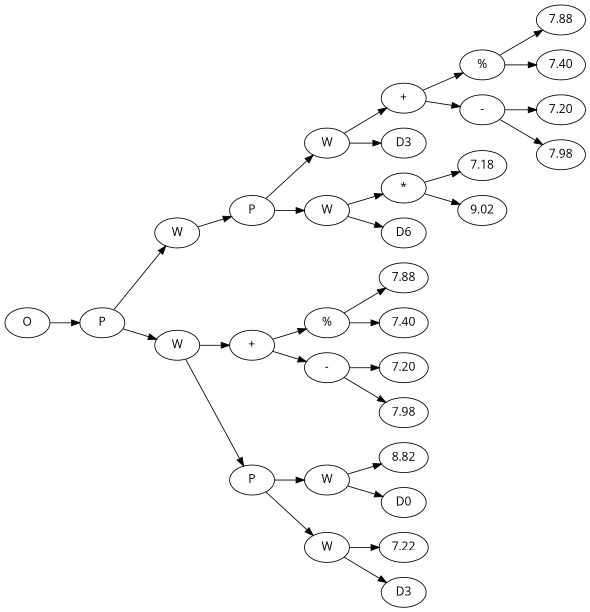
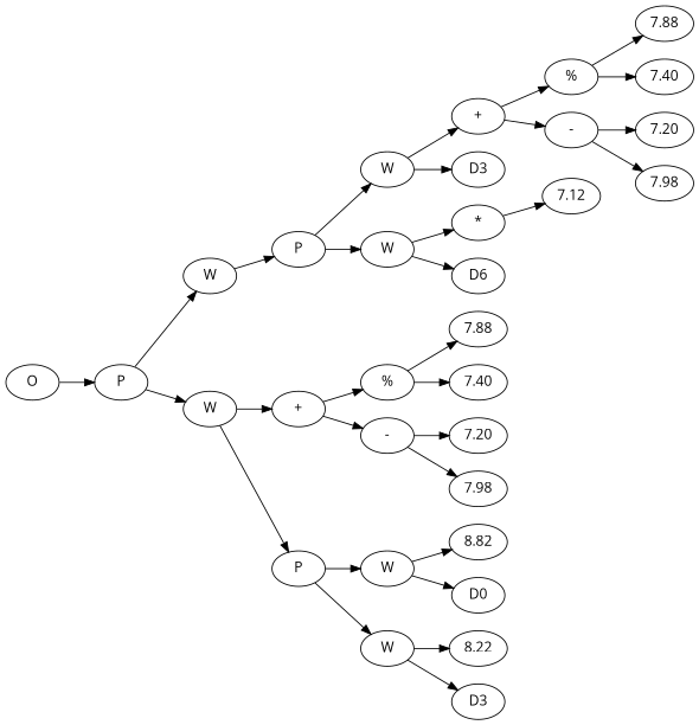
  digraph {
    fontname="Open Sans"
    rankdir=LR
    node [fontname="Open Sans"]
    edge [fontname="Open Sans"]
    n1 [label=O]
    n2 [label=P]
    n3 [label=W]
    n4 [label=W]
    n5 [label=P]
    n6 [label="+"]
    n7 [label=P]
    n8 [label=W]
    n9 [label=W]
    n10 [label="+"]
    n11 [label=D3]
    n12 [label="*"]
    n13 [label=D6]
    n14 [label="%"]
    n15 [label="-"]
    n16 [label=7.88]
    n17 [label=7.40]
    n18 [label=7.20]
    n19 [label=7.98]
-   n20 [label=7.18]
-   n21 [label=9.02]
+   n20 [label=7.12]
    n22 [label="%"]
    n23 [label="-"]
    n24 [label=W]
    n25 [label=W]
    n26 [label=7.88]
    n27 [label=7.40]
    n28 [label=7.20]
    n29 [label=7.98]
    n30 [label=8.82]
    n31 [label=D0]
-   n32 [label=7.22]
+   n32 [label=8.22]
    n33 [label=D3]
    n1 -> n2
    n2 -> n3
    n2 -> n4
    n3 -> n5
    n4 -> n6
    n4 -> n7
    n5 -> n8
    n5 -> n9
    n6 -> n22
    n6 -> n23
    n7 -> n24
    n7 -> n25
    n8 -> n10
    n8 -> n11
    n9 -> n12
    n9 -> n13
    n10 -> n14
    n10 -> n15
    n12 -> n20
-   n12 -> n21
    n14 -> n16
    n14 -> n17
    n15 -> n18
    n15 -> n19
    n22 -> n26
    n22 -> n27
    n23 -> n28
    n23 -> n29
    n24 -> n30
    n24 -> n31
    n25 -> n32
    n25 -> n33
  }
